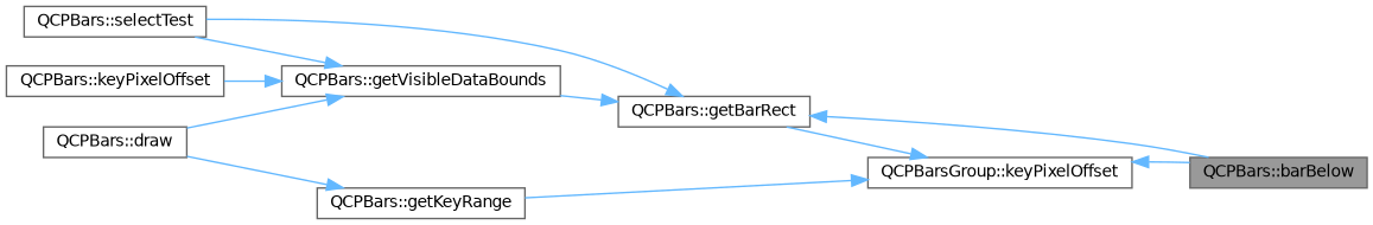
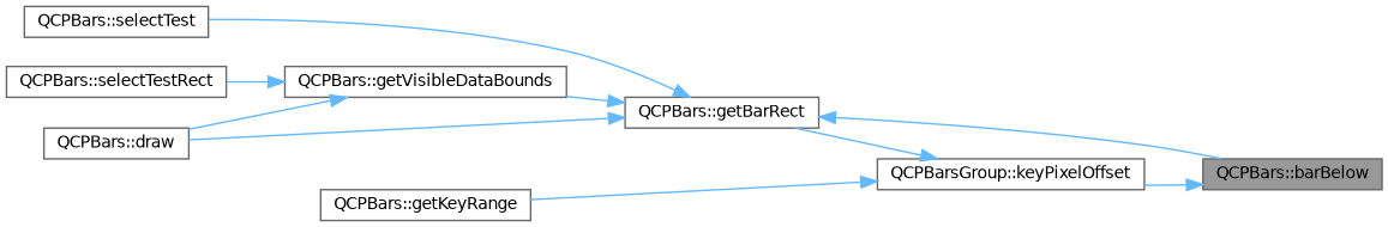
  digraph {
    rankdir=RL
    node [color=grey40 fillcolor=white fontname=Helvetica fontsize=10 shape=box style=filled]
    edge [color=steelblue1 dir=back fontname=Helvetica fontsize=10 labelfontname=Helvetica labelfontsize=10 style=solid]
    n1 [color=gray40 fillcolor=grey60 fontcolor=black height=0.2 label="QCPBars::barBelow" width=0.4]
    n2 [height=0.2 label="QCPBarsGroup::keyPixelOffset" width=0.4]
    n3 [height=0.2 label="QCPBars::getBarRect" width=0.4]
    n4 [height=0.2 label="QCPBars::getKeyRange" width=0.4]
    n5 [height=0.2 label="QCPBars::draw" width=0.4]
    n6 [height=0.2 label="QCPBars::getVisibleDataBounds" width=0.4]
    n7 [height=0.2 label="QCPBars::selectTest" width=0.4]
-   n8 [height=0.2 label="QCPBars::keyPixelOffset" width=0.4]
-   n2 -> n1
+   n8 [height=0.2 label="QCPBars::selectTestRect" width=0.4]
+   n1 -> n2
    n2 -> n3
    n2 -> n4
    n3 -> n1
-   n4 -> n5
+   n3 -> n5
    n3 -> n6
    n3 -> n7
    n6 -> n5
-   n6 -> n7
    n6 -> n8
  }
